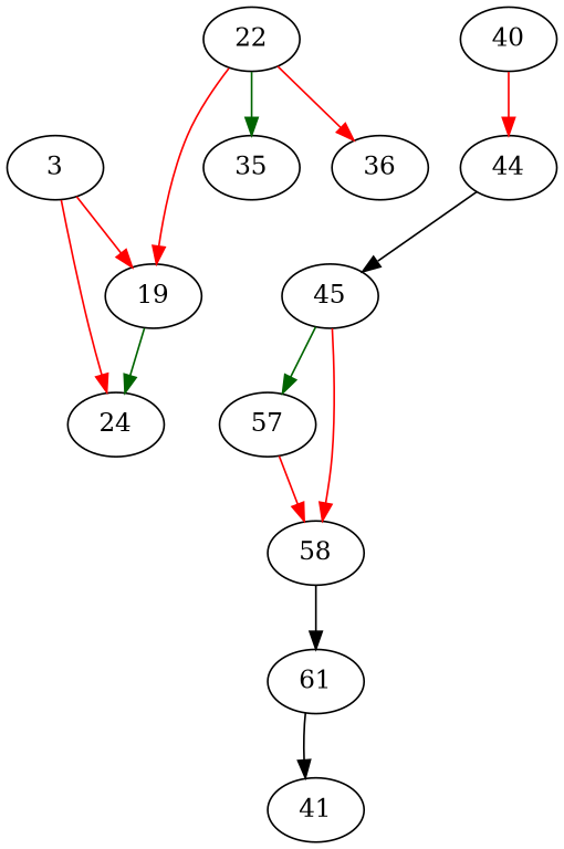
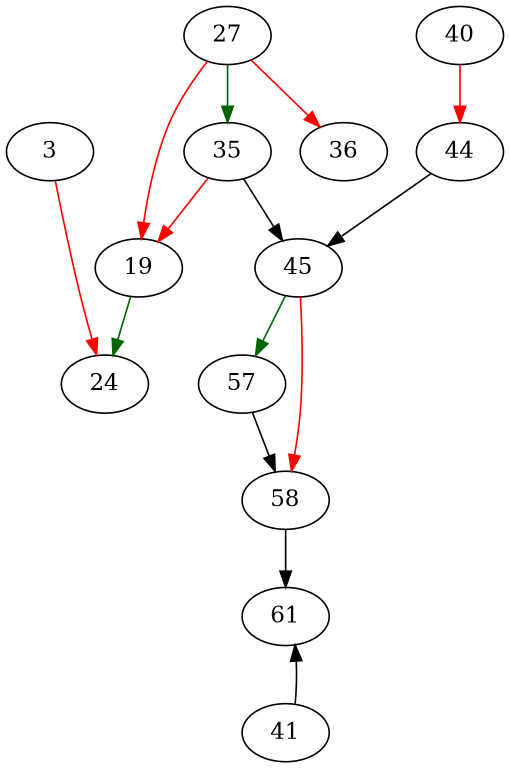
  strict digraph {
    edge [color=red]
    3 [entry=true]
    24
    19
-   27 [label=22]
+   27
    35
    36
    45
    n8 [label=57]
    58
    40
    44
    41
    61
    3 -> 24 [cond=true]
-   3 -> 19 [cond=false]
+   35 -> 19 [cond=false]
    19 -> 24 [color=darkgreen cond=true]
    27 -> 19 [cond=false]
    27 -> 35 [color=darkgreen cond=true]
    27 -> 36 [cond=false]
+   35 -> 45 [color=""]
    45 -> n8 [color=darkgreen cond=true]
    45 -> 58 [cond=false]
-   n8 -> 58
+   n8 -> 58 [color=""]
    58 -> 61 [color=""]
    40 -> 44
    44 -> 45 [color=""]
-   61 -> 41 [color=""]
+   41 -> 61 [color=""]
  }
